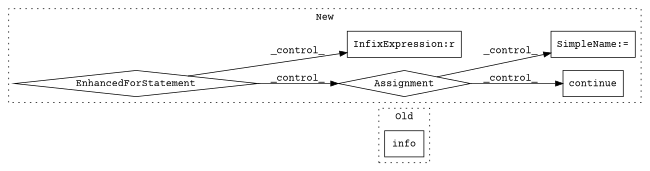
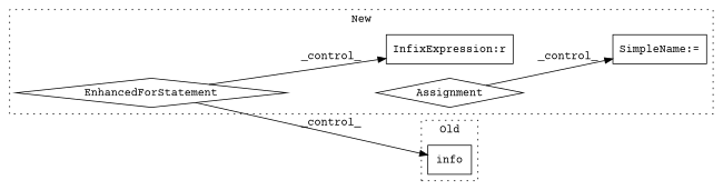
  digraph {
    fontname="Courier Prime"
    rankdir=LR
    node [fontname="Courier Prime" shape=box]
    edge [fontname="Courier Prime"]
-   n1 [a=18 l=9 label=continue s=2589]
    n2 [a=25 l="4,2" label=Assignment s="2543,2575" shape=diamond]
    n3 [a=7 l=1 label="SimpleName:=" s=3410]
    n4 [a=70 l="57,2" label=EnhancedForStatement s="2445,2531" shape=diamond]
    n5 [a=27 l=4 label="InfixExpression:r" s=2553]
    n6 [a=32 l="5,2" label=info s="2991,3086"]
    subgraph cluster_1 {
      label=New
      style=dotted
-     n1
      n2
      n3
      n4
      n5
    }
    subgraph cluster_2 {
      label=Old
      style=dotted
      n6
    }
-   n2 -> n1 [label=_control_]
    n2 -> n3 [label=_control_]
-   n4 -> n2 [label=_control_]
+   n4 -> n6 [label=_control_]
    n4 -> n5 [label=_control_]
  }
